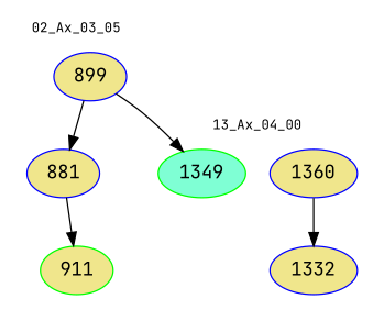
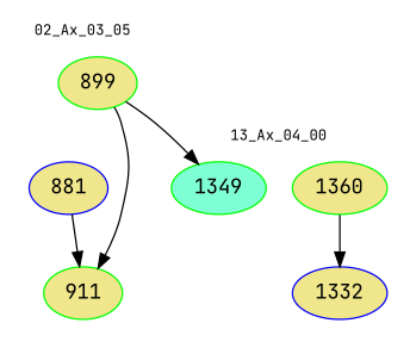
  digraph {
    fontname="JetBrains Mono"
    node [color=blue fillcolor=khaki fontname="JetBrains Mono" style=filled]
    edge [color=black fontname="JetBrains Mono"]
-   n1 [label=899]
+   n1 [color=green label=899]
    n2 [label=881]
    n3 [color=green label=911]
-   n4 [label=1360]
+   n4 [color=green label=1360]
    n5 [label=1332]
    n6 [color=green fillcolor=aquamarine label=1349]
    subgraph cluster_1 {
      color=white
      fontsize=10
      label="02_Ax_03_05"
      n1
      n2
      n3
    }
    subgraph cluster_2 {
      color=white
      fontsize=10
      label="13_Ax_04_00"
      n4
      n5
      n6
    }
-   n1 -> n2
+   n1 -> n3
    n1 -> n6
    n2 -> n3
    n4 -> n5
  }
